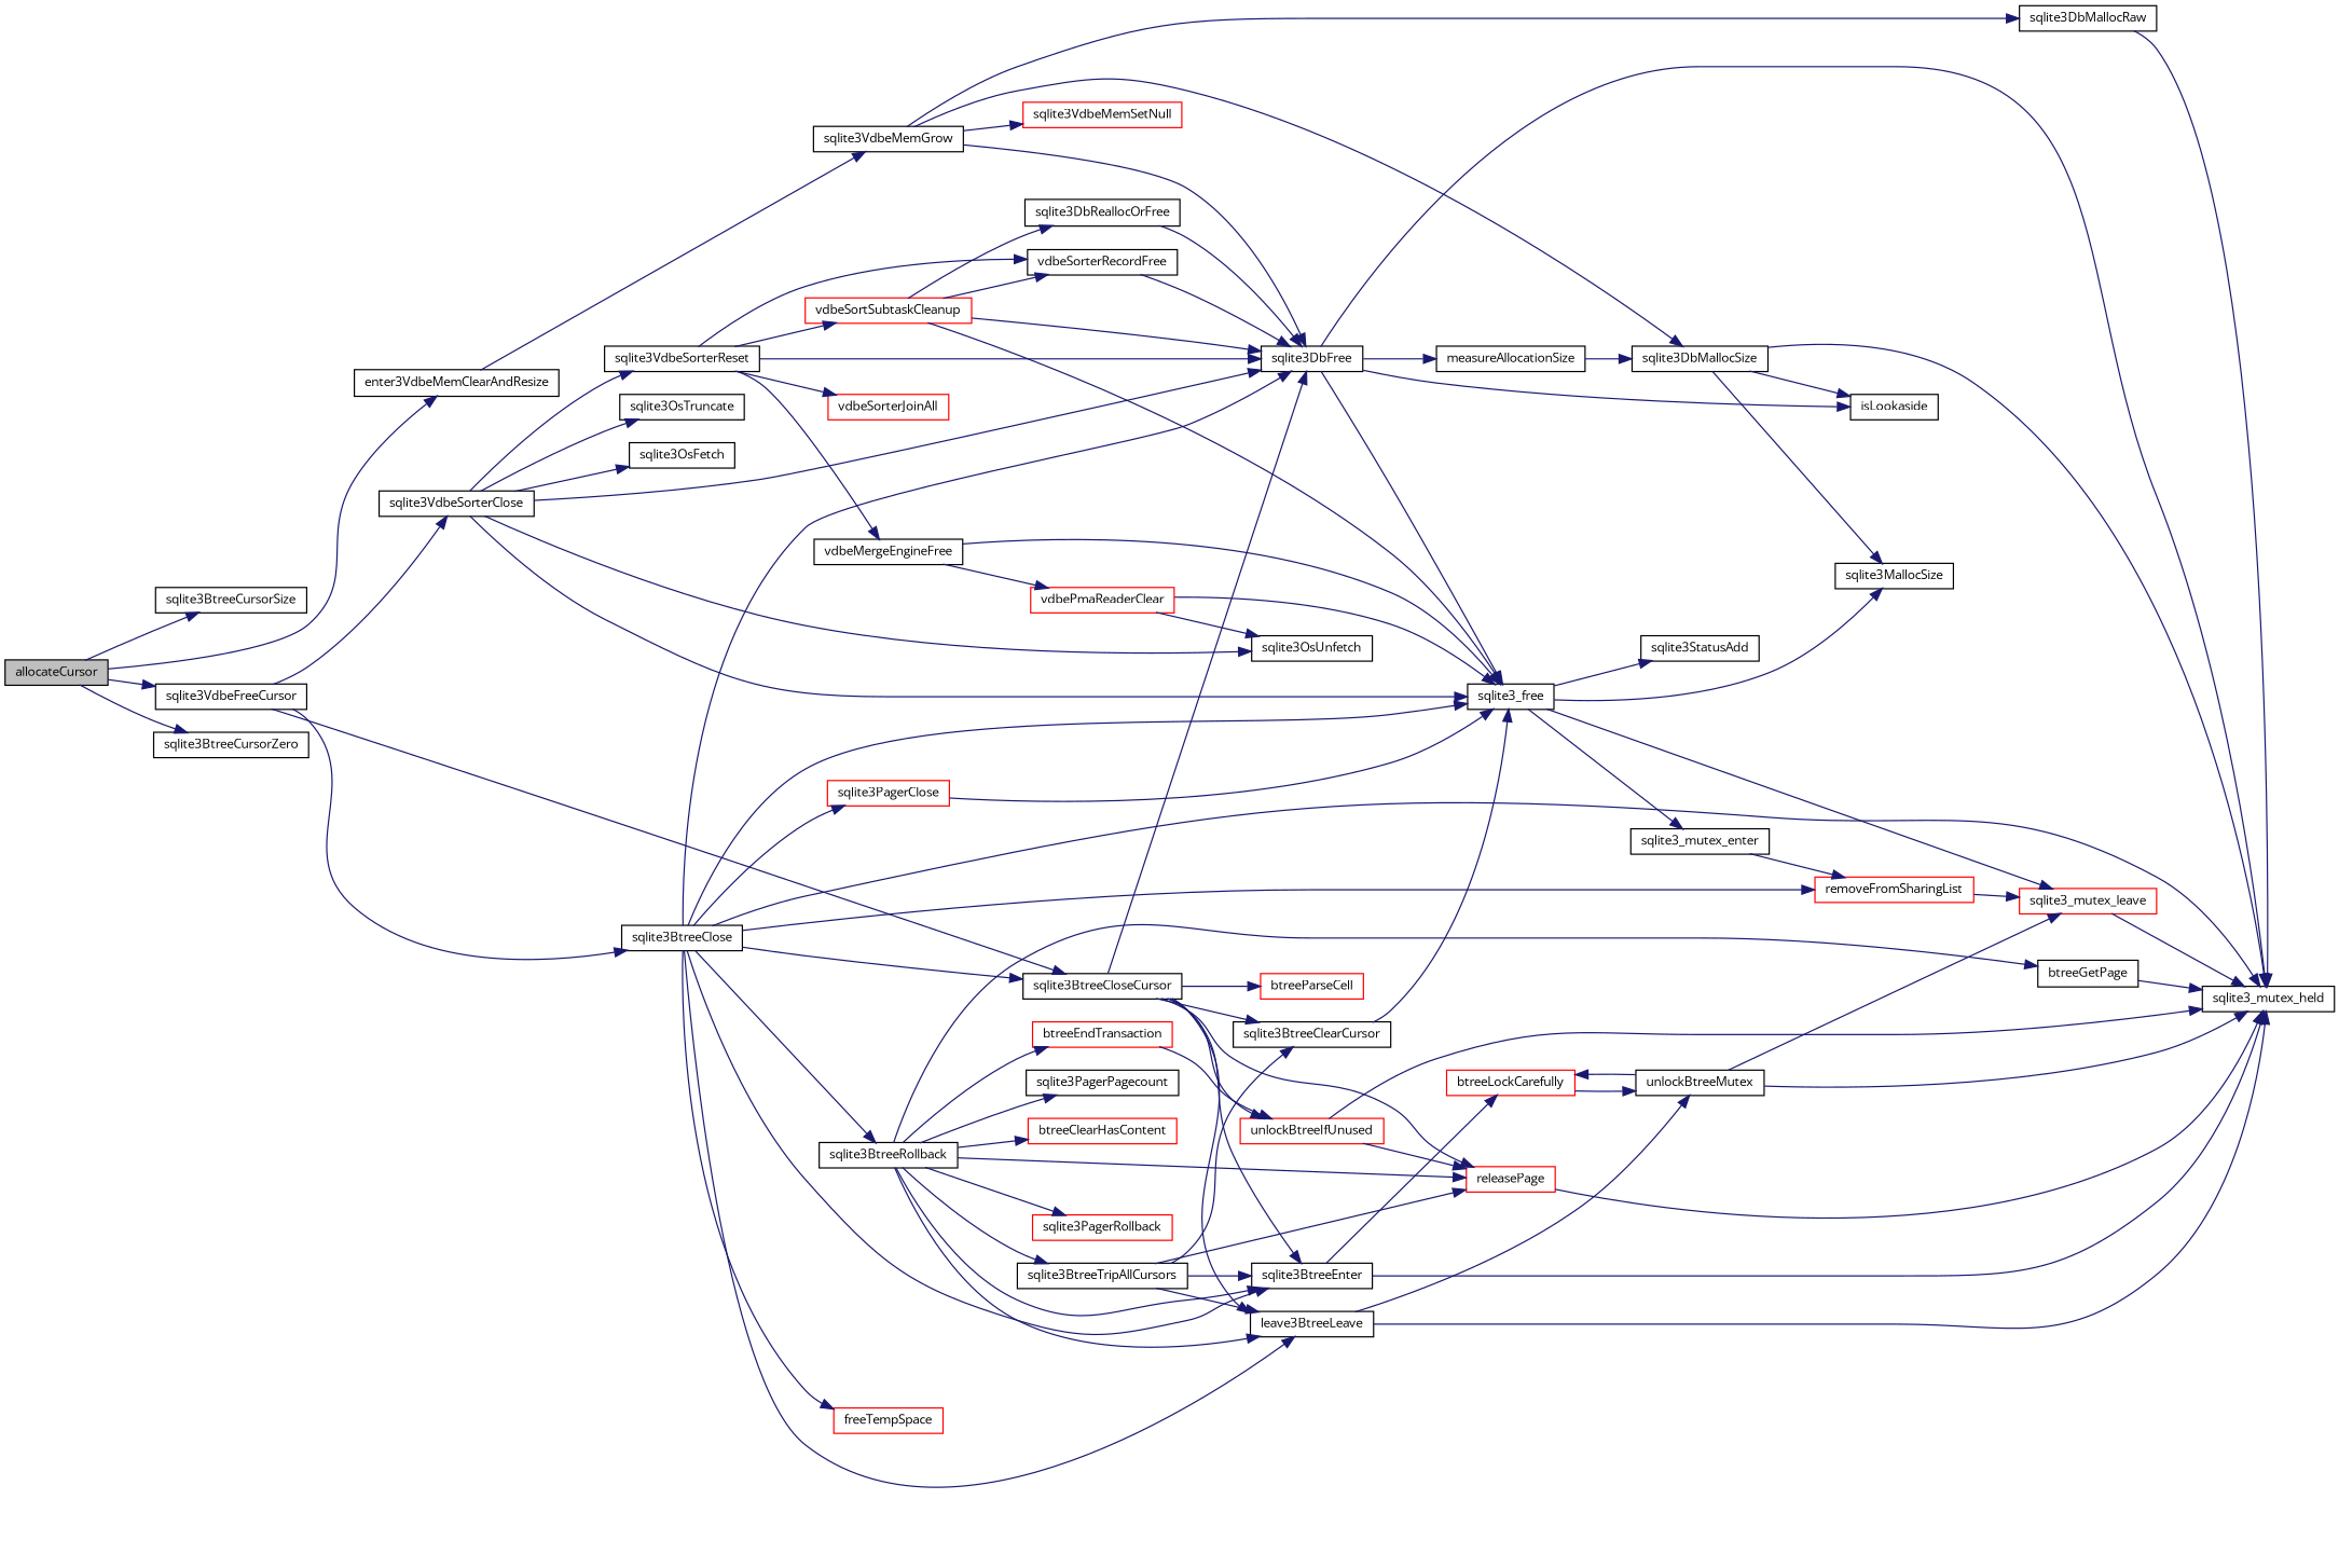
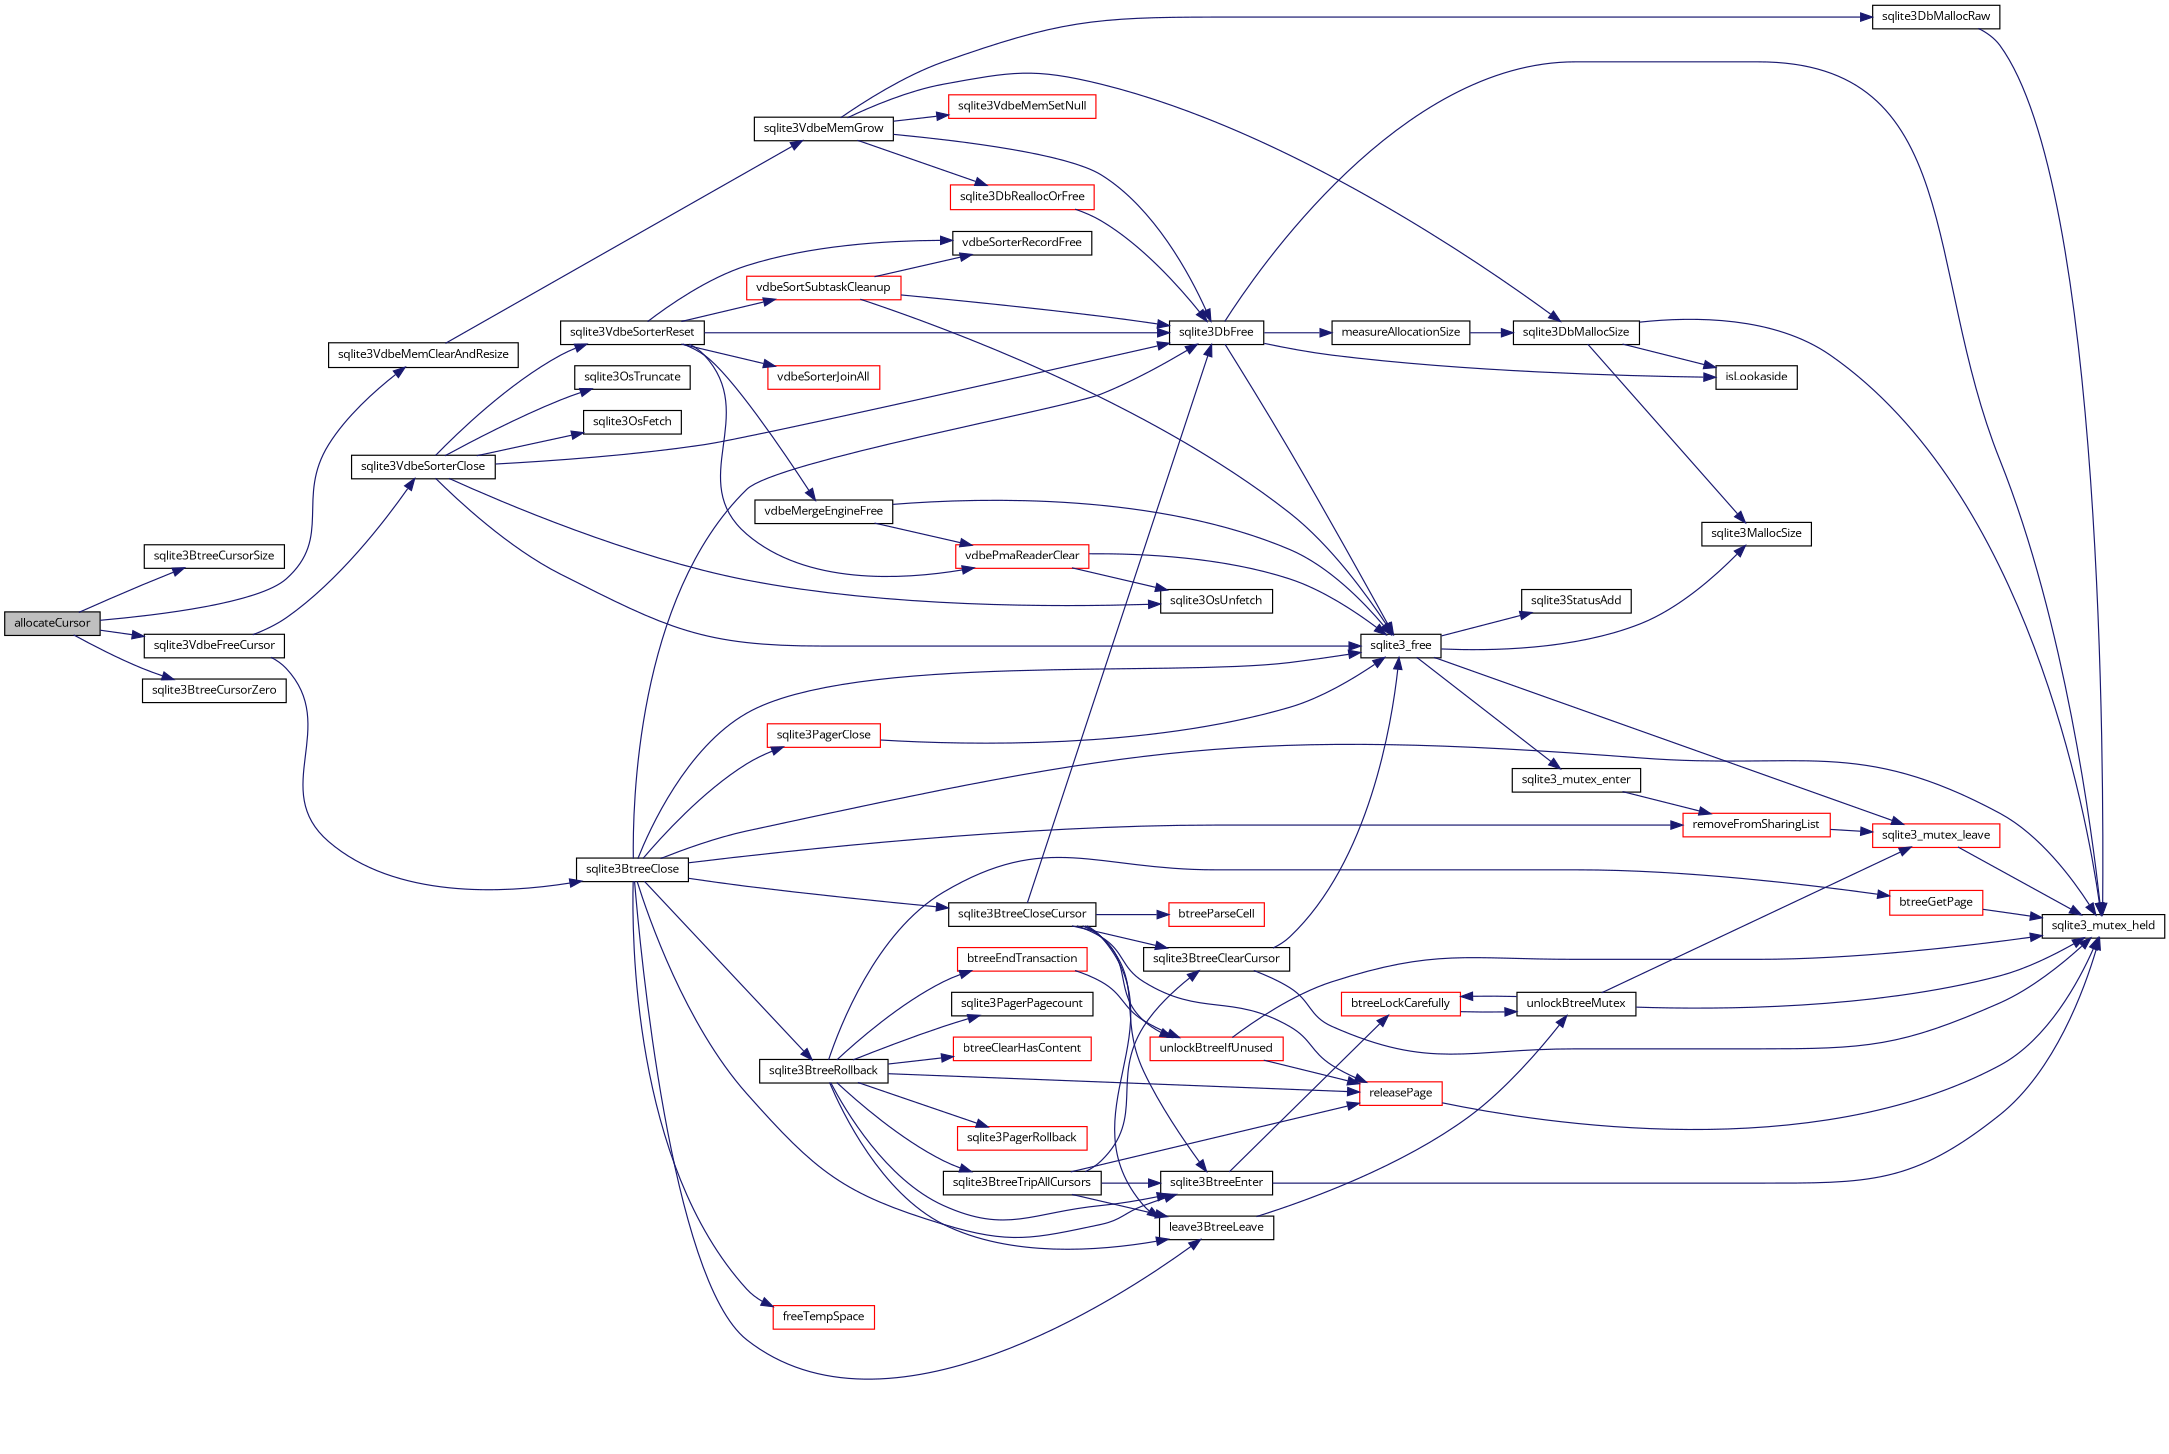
  digraph {
    fontname="Open Sans"
    rankdir=LR
    node [color=black fillcolor=white fontname="Open Sans" fontsize=10 shape=record style=filled]
    edge [color=midnightblue fontname="Open Sans" fontsize=10 labelfontname=FreeSans labelfontsize=10 style=solid]
    n1 [fillcolor=grey75 fontcolor=black height=0.2 label=allocateCursor width=0.4]
    n2 [height=0.2 label=sqlite3BtreeCursorSize width=0.4]
    n3 [height=0.2 label=sqlite3VdbeFreeCursor width=0.4]
-   n4 [height=0.2 label=enter3VdbeMemClearAndResize width=0.4]
+   n4 [height=0.2 label=sqlite3VdbeMemClearAndResize width=0.4]
    n5 [height=0.2 label=sqlite3BtreeCursorZero width=0.4]
    n6 [height=0.2 label=sqlite3VdbeSorterClose width=0.4]
    n7 [height=0.2 label=sqlite3BtreeClose width=0.4]
    n8 [height=0.2 label=sqlite3BtreeCloseCursor width=0.4]
    n9 [height=0.2 label=sqlite3VdbeMemGrow width=0.4]
    n10 [height=0.2 label=sqlite3VdbeSorterReset width=0.4]
    n11 [height=0.2 label=sqlite3_free width=0.4]
    n12 [height=0.2 label=sqlite3OsUnfetch width=0.4]
    n13 [height=0.2 label=sqlite3DbFree width=0.4]
    n14 [height=0.2 label=sqlite3OsTruncate width=0.4]
    n15 [height=0.2 label=sqlite3OsFetch width=0.4]
    n16 [height=0.2 label=sqlite3_mutex_held width=0.4]
    n17 [height=0.2 label=sqlite3BtreeEnter width=0.4]
    n18 [height=0.2 label=leave3BtreeLeave width=0.4]
    n19 [height=0.2 label=sqlite3BtreeRollback width=0.4]
    n20 [color=red height=0.2 label=removeFromSharingList width=0.4]
    n21 [color=red height=0.2 label=sqlite3PagerClose width=0.4]
    n22 [color=red height=0.2 label=freeTempSpace width=0.4]
    n23 [height=0.2 label=sqlite3BtreeClearCursor width=0.4]
    n24 [color=red height=0.2 label=releasePage width=0.4]
    n25 [color=red height=0.2 label=unlockBtreeIfUnused width=0.4]
    n26 [color=red height=0.2 label=btreeParseCell width=0.4]
    n27 [color=red height=0.2 label=vdbeSorterJoinAll width=0.4]
    n28 [color=red height=0.2 label=vdbePmaReaderClear width=0.4]
    n29 [height=0.2 label=vdbeMergeEngineFree width=0.4]
    n30 [color=red height=0.2 label=vdbeSortSubtaskCleanup width=0.4]
    n31 [height=0.2 label=vdbeSorterRecordFree width=0.4]
    n32 [height=0.2 label=sqlite3_mutex_enter width=0.4]
    n33 [height=0.2 label=sqlite3StatusAdd width=0.4]
    n34 [height=0.2 label=sqlite3MallocSize width=0.4]
    n35 [color=red height=0.2 label=sqlite3_mutex_leave width=0.4]
    n36 [height=0.2 label=measureAllocationSize width=0.4]
    n37 [height=0.2 label=isLookaside width=0.4]
    n38 [height=0.2 label=sqlite3DbMallocSize width=0.4]
    n39 [color=red height=0.2 label=btreeLockCarefully width=0.4]
    n40 [height=0.2 label=unlockBtreeMutex width=0.4]
    n41 [height=0.2 label=sqlite3BtreeTripAllCursors width=0.4]
    n42 [color=red height=0.2 label=sqlite3PagerRollback width=0.4]
-   n43 [height=0.2 label=btreeGetPage width=0.4]
+   n43 [color=red height=0.2 label=btreeGetPage width=0.4]
    n44 [height=0.2 label=sqlite3PagerPagecount width=0.4]
    n45 [color=red height=0.2 label=btreeClearHasContent width=0.4]
    n46 [color=red height=0.2 label=btreeEndTransaction width=0.4]
-   n47 [height=0.2 label=sqlite3DbReallocOrFree width=0.4]
+   n47 [color=red height=0.2 label=sqlite3DbReallocOrFree width=0.4]
    n48 [height=0.2 label=sqlite3DbMallocRaw width=0.4]
    n49 [color=red height=0.2 label=sqlite3VdbeMemSetNull width=0.4]
    n1 -> n2
    n1 -> n3
    n1 -> n4
    n1 -> n5
    n3 -> n6
    n3 -> n7
-   n3 -> n8
    n4 -> n9
    n6 -> n10
    n6 -> n11
    n6 -> n12
    n6 -> n13
    n6 -> n14
    n6 -> n15
    n7 -> n8
    n7 -> n11
    n7 -> n13
    n7 -> n16
    n7 -> n17
    n7 -> n18
    n7 -> n19
    n7 -> n20
    n7 -> n21
    n7 -> n22
    n8 -> n13
    n8 -> n17
    n8 -> n18
    n8 -> n23
    n8 -> n24
    n8 -> n25
    n8 -> n26
    n9 -> n13
    n9 -> n38
-   n30 -> n47
+   n9 -> n47
    n9 -> n48
    n9 -> n49
    n10 -> n13
    n10 -> n27
+   n10 -> n28
    n10 -> n29
    n10 -> n30
    n10 -> n31
    n11 -> n32
    n11 -> n33
    n11 -> n34
    n11 -> n35
    n13 -> n11
    n13 -> n16
    n13 -> n36
    n13 -> n37
    n17 -> n16
    n17 -> n39
-   n18 -> n16
+   n23 -> n16
    n18 -> n40
    n19 -> n17
    n19 -> n18
    n19 -> n24
    n19 -> n41
    n19 -> n42
    n19 -> n43
    n19 -> n44
    n19 -> n45
    n19 -> n46
    n20 -> n35
    n21 -> n11
    n23 -> n11
    n24 -> n16
    n25 -> n16
    n25 -> n24
    n28 -> n11
    n28 -> n12
    n29 -> n11
    n29 -> n28
    n30 -> n11
    n30 -> n13
    n30 -> n31
-   n31 -> n13
    n32 -> n20
    n35 -> n16
    n36 -> n38
    n38 -> n16
    n38 -> n34
    n38 -> n37
    n39 -> n40
    n40 -> n16
    n40 -> n35
    n40 -> n39
    n41 -> n17
    n41 -> n18
    n41 -> n23
    n41 -> n24
    n43 -> n16
    n46 -> n25
    n47 -> n13
    n48 -> n16
  }
